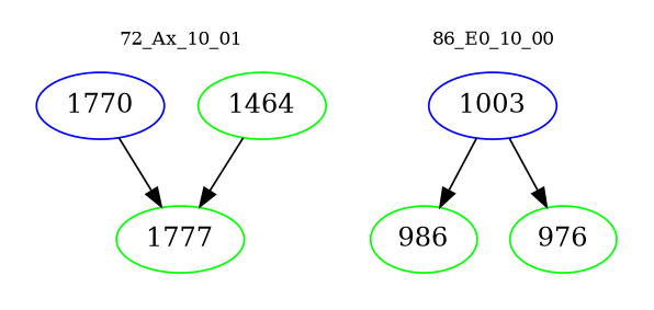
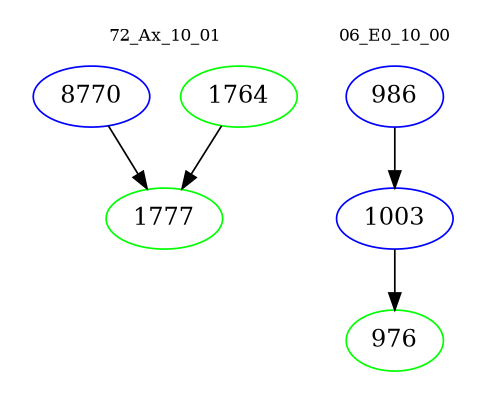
  digraph {
    node [color=green]
    edge [color=black]
-   n1 [label=1464]
-   n2 [color=blue label=1770]
+   n1 [label=1764]
+   n2 [color=blue label=8770]
    n3 [label=1777]
-   n4 [label=986]
+   n4 [color=blue label=986]
    n5 [color=blue label=1003]
    n6 [label=976]
    subgraph cluster_1 {
      color=white
      fontsize=10
      label="72_Ax_10_01"
      n1
      n2
      n3
    }
    subgraph cluster_2 {
      color=white
      fontsize=10
-     label="86_E0_10_00"
+     label="06_E0_10_00"
      n4
      n5
      n6
    }
    n1 -> n3
    n2 -> n3
-   n5 -> n4
+   n4 -> n5
    n5 -> n6
  }
